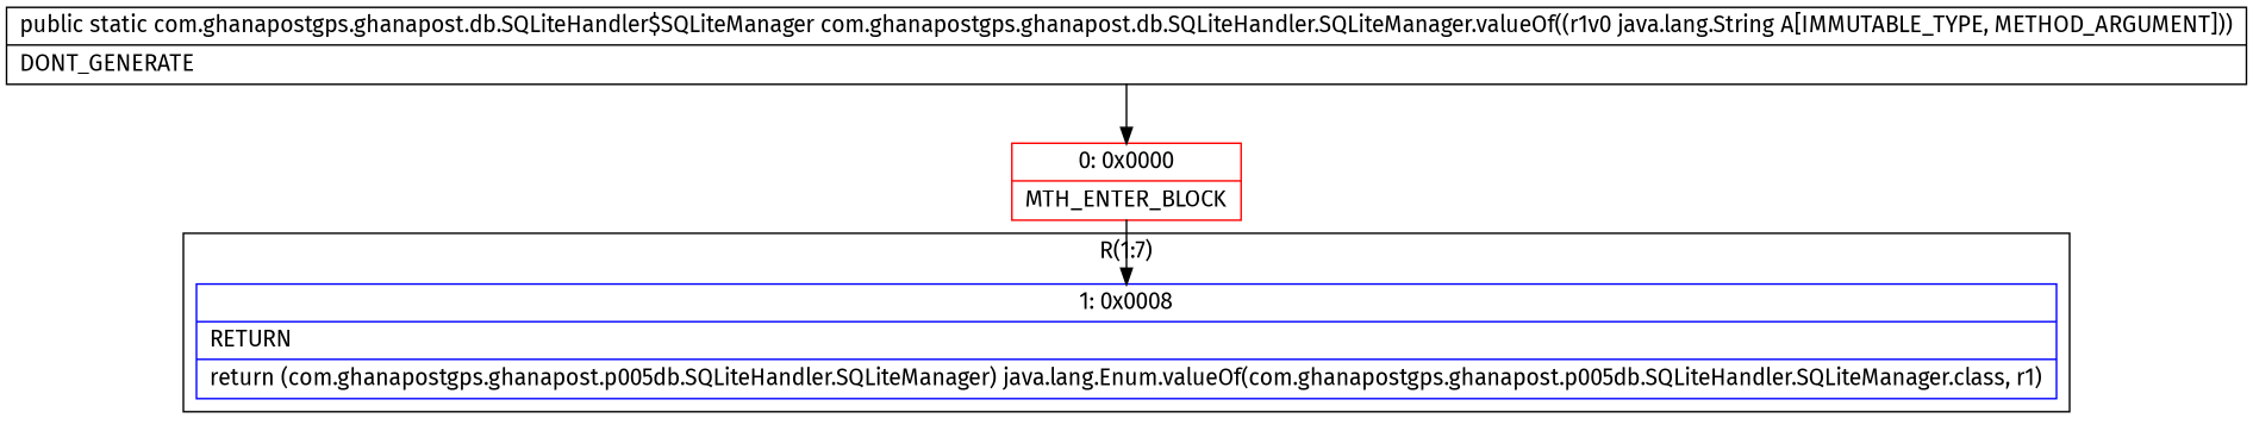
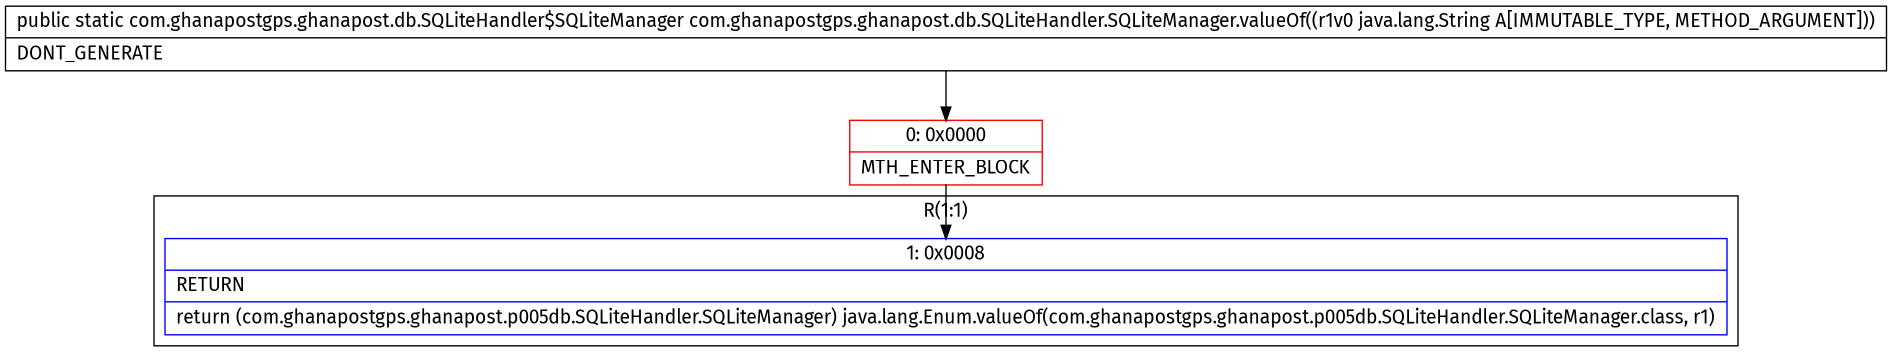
  digraph {
    fontname="Fira Sans"
    node [shape=record fontname="Fira Sans"]
    edge [fontname="Fira Sans"]
    n1 [color=blue label="{1\:\ 0x0008|RETURN\l|return (com.ghanapostgps.ghanapost.p005db.SQLiteHandler.SQLiteManager) java.lang.Enum.valueOf(com.ghanapostgps.ghanapost.p005db.SQLiteHandler.SQLiteManager.class, r1)\l}"]
    n2 [color=red label="{0\:\ 0x0000|MTH_ENTER_BLOCK\l}"]
    n3 [label="{public static com.ghanapostgps.ghanapost.db.SQLiteHandler$SQLiteManager com.ghanapostgps.ghanapost.db.SQLiteHandler.SQLiteManager.valueOf((r1v0 java.lang.String A[IMMUTABLE_TYPE, METHOD_ARGUMENT]))  | DONT_GENERATE\l}"]
    subgraph cluster_1 {
-     label="R(1:7)"
+     label="R(1:1)"
      n1
    }
    n2 -> n1
    n3 -> n2
  }
